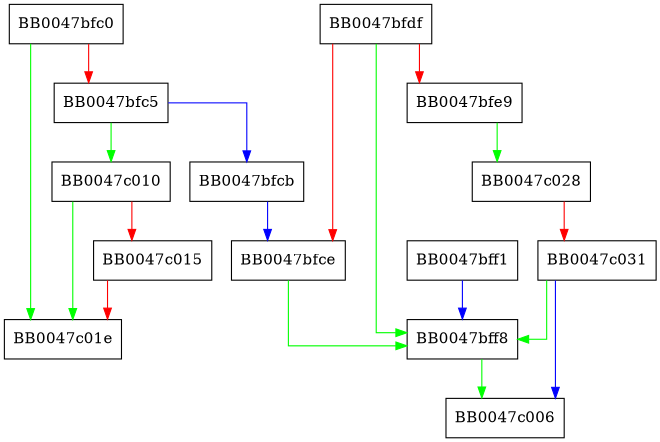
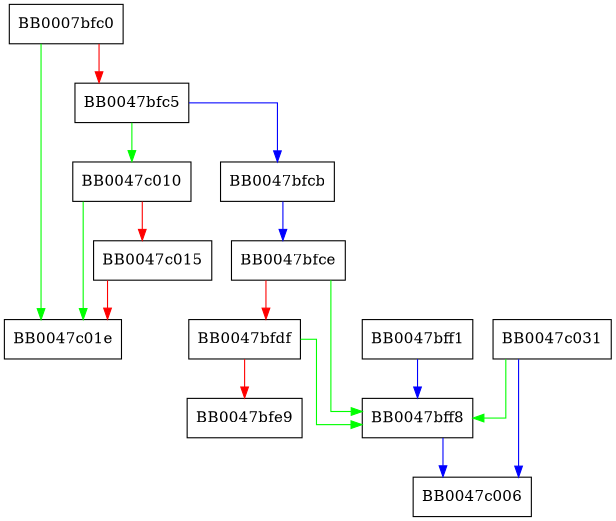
  digraph {
    splines=ortho
    node [shape=box]
    edge [color=green]
-   BB0047bfc0
+   BB0047bfc0 [label=BB0007bfc0]
    BB0047c01e
    BB0047bfc5
    BB0047c010
    BB0047bfcb
    BB0047c015
    BB0047bfce
    BB0047bff8
    BB0047bfdf
    BB0047c006
    BB0047bfe9
-   BB0047c028
    BB0047c031
    BB0047bff1
    BB0047bfc0 -> BB0047c01e
    BB0047bfc0 -> BB0047bfc5 [color=red]
    BB0047bfc5 -> BB0047c010
    BB0047bfc5 -> BB0047bfcb [color=blue]
    BB0047c010 -> BB0047c01e
    BB0047c010 -> BB0047c015 [color=red]
    BB0047bfcb -> BB0047bfce [color=blue]
    BB0047c015 -> BB0047c01e [color=red]
    BB0047bfce -> BB0047bff8
-   BB0047bfdf -> BB0047bfce [color=red]
-   BB0047bff8 -> BB0047c006
+   BB0047bfce -> BB0047bfdf [color=red]
+   BB0047bff8 -> BB0047c006 [color=blue]
    BB0047bfdf -> BB0047bff8
    BB0047bfdf -> BB0047bfe9 [color=red]
-   BB0047bfe9 -> BB0047c028
-   BB0047c028 -> BB0047c031 [color=red]
    BB0047c031 -> BB0047bff8
    BB0047c031 -> BB0047c006 [color=blue]
    BB0047bff1 -> BB0047bff8 [color=blue]
  }
